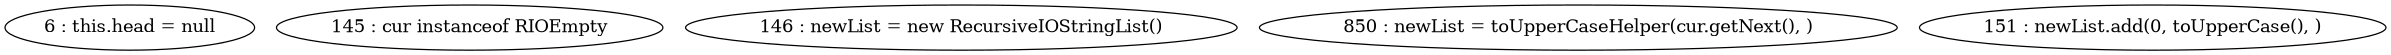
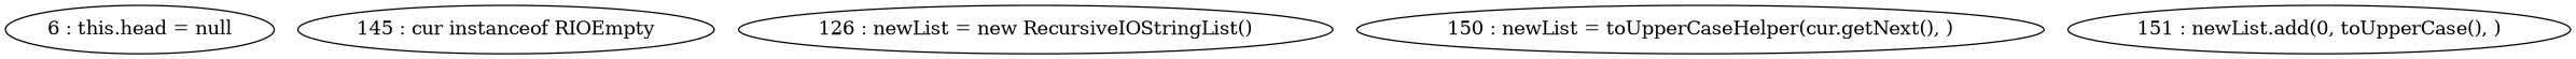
  digraph {
    "6 : this.head = null"
    "145 : cur instanceof RIOEmpty"
-   "146 : newList = new RecursiveIOStringList()"
-   "150 : newList = toUpperCaseHelper(cur.getNext(), )" [label="850 : newList = toUpperCaseHelper(cur.getNext(), )"]
+   "146 : newList = new RecursiveIOStringList()" [label="126 : newList = new RecursiveIOStringList()"]
+   "150 : newList = toUpperCaseHelper(cur.getNext(), )"
    "151 : newList.add(0, toUpperCase(), )"
  }
